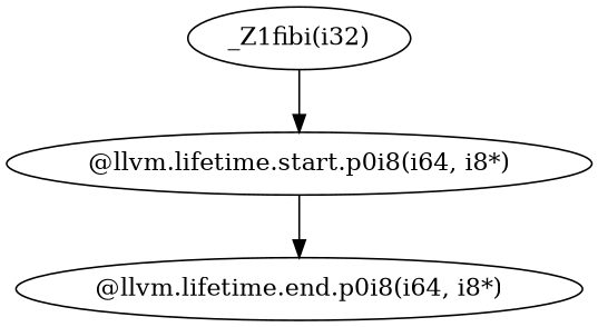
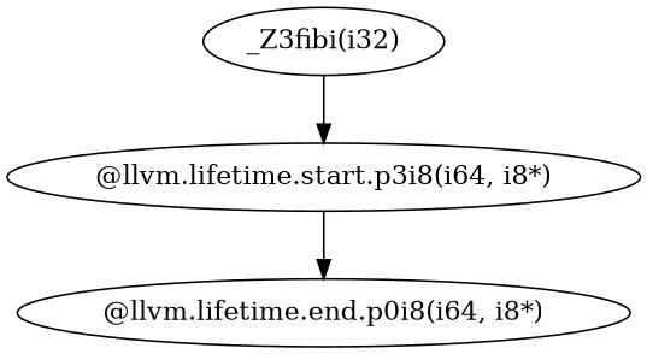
  digraph {
    node [shape=ellipse]
-   n1 [label="_Z1fibi(i32)"]
-   n2 [label="@llvm.lifetime.start.p0i8(i64, i8*)"]
+   n1 [label="_Z3fibi(i32)"]
+   n2 [label="@llvm.lifetime.start.p3i8(i64, i8*)"]
    n3 [label="@llvm.lifetime.end.p0i8(i64, i8*)"]
    n1 -> n2
    n2 -> n3
  }
